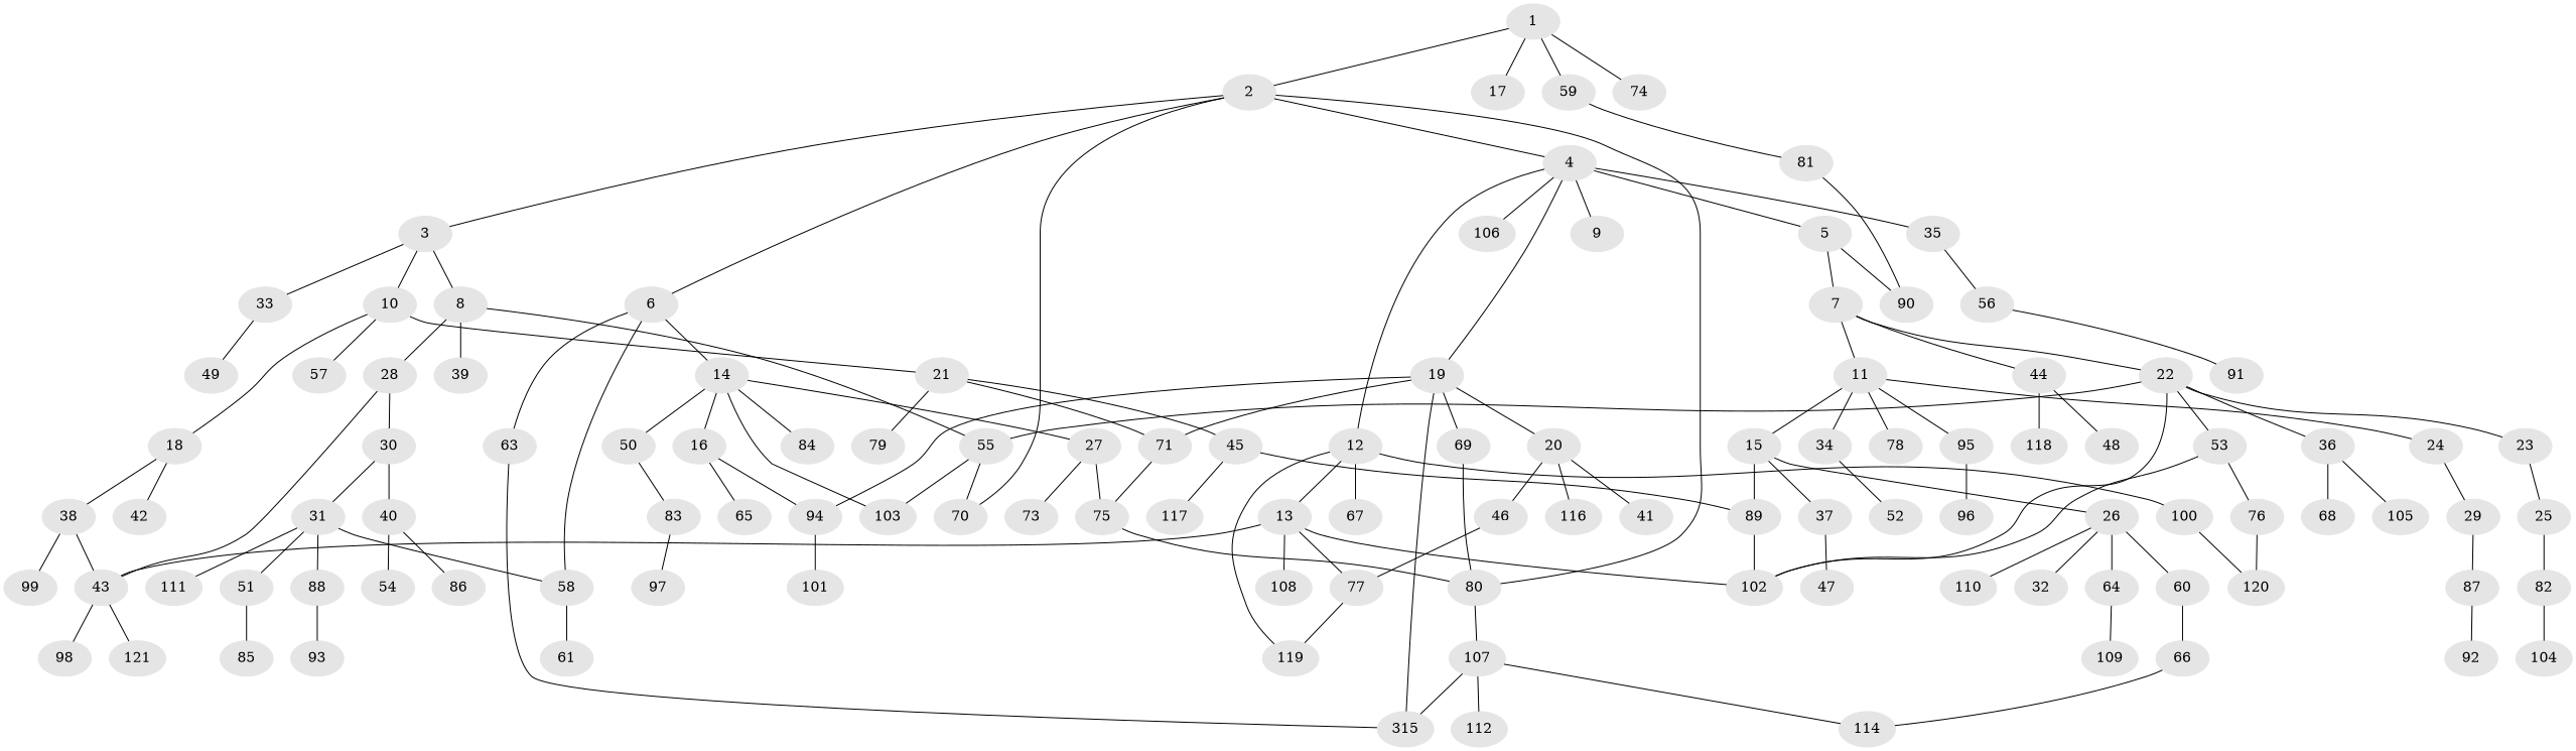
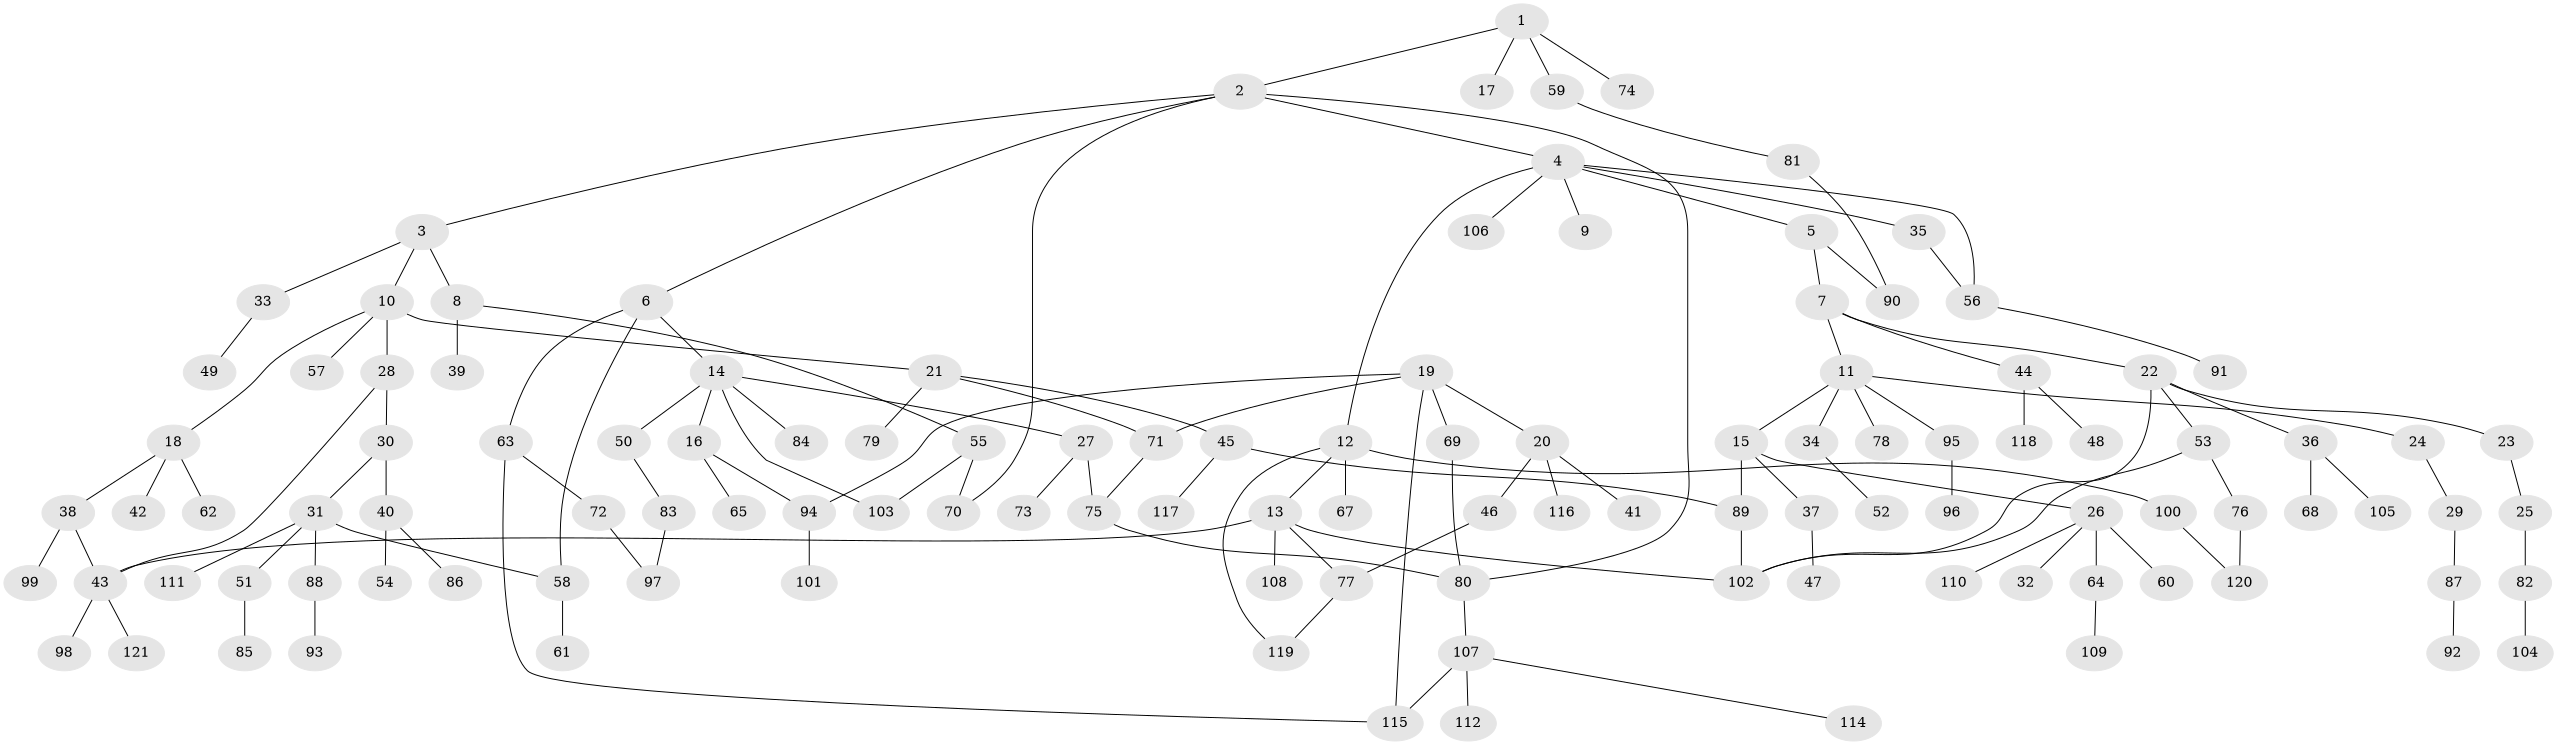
  graph {
    node [color=gray90 style=filled]
    1
    2
    17
    59
    74
    3
    4
    6
    70
    80
    81
    8
    10
    33
    5
    9
    12
    19
    35
    106
    14
    58
    63
    107
    39
    55
    18
    21
    28
    57
    49
    7
    90
    13
    67
    100
    119
    94
    20
    69
    71
-   115 [label=315]
+   115
    56
    11
    22
    44
    16
    27
    50
    84
    103
    61
+   72
    15
    24
    34
    78
    95
    102
    23
    36
    53
    48
    118
    38
    42
+   62
    45
    79
    43
    30
    26
    37
    89
    29
    52
    96
    77
    108
    120
    98
    121
    65
    73
    75
    83
    32
    60
    64
    110
    47
    101
    99
    41
    46
    116
    117
    25
    68
    105
    76
    82
    87
    104
-   66
    109
    31
    40
    92
    51
    88
    111
    54
    86
    85
    93
    91
    97
    114
    112
    1 -- 2
    1 -- 17
    1 -- 59
    1 -- 74
    2 -- 3
    2 -- 4
    2 -- 6
    2 -- 70
    2 -- 80
    59 -- 81
    3 -- 8
    3 -- 10
    3 -- 33
    4 -- 5
    4 -- 9
    4 -- 12
-   4 -- 19
+   4 -- 56
    4 -- 35
    4 -- 106
    6 -- 14
    6 -- 58
    6 -- 63
    80 -- 107
    81 -- 90
    8 -- 39
    8 -- 55
    10 -- 18
    10 -- 21
-   8 -- 28
+   10 -- 28
    10 -- 57
    33 -- 49
    5 -- 7
    5 -- 90
    12 -- 13
    12 -- 67
    12 -- 100
    12 -- 119
    19 -- 94
    19 -- 20
    19 -- 69
    19 -- 71
    19 -- 115
    35 -- 56
    14 -- 16
    14 -- 27
    14 -- 50
    14 -- 84
    14 -- 103
    58 -- 61
    63 -- 115
+   63 -- 72
    107 -- 115
    107 -- 114
    107 -- 112
    55 -- 70
    55 -- 103
    18 -- 38
    18 -- 42
+   18 -- 62
    21 -- 71
    21 -- 45
    21 -- 79
    28 -- 43
    28 -- 30
    7 -- 11
    7 -- 22
    7 -- 44
    13 -- 102
    13 -- 43
    13 -- 77
    13 -- 108
    100 -- 120
    94 -- 101
    20 -- 41
    20 -- 46
    20 -- 116
    69 -- 80
    71 -- 75
    56 -- 91
    11 -- 15
    11 -- 24
    11 -- 34
    11 -- 78
    11 -- 95
-   22 -- 55
    22 -- 102
    22 -- 23
    22 -- 36
    22 -- 53
    44 -- 48
    44 -- 118
    16 -- 94
    16 -- 65
    27 -- 73
    27 -- 75
    50 -- 83
+   72 -- 97
    15 -- 26
    15 -- 37
    15 -- 89
    24 -- 29
    34 -- 52
    95 -- 96
    23 -- 25
    36 -- 68
    36 -- 105
    53 -- 102
    53 -- 76
    38 -- 43
    38 -- 99
    45 -- 89
    45 -- 117
    43 -- 98
    43 -- 121
    30 -- 31
    30 -- 40
    26 -- 32
    26 -- 60
    26 -- 64
    26 -- 110
    37 -- 47
    89 -- 102
    29 -- 87
    77 -- 119
    75 -- 80
    83 -- 97
-   60 -- 66
    64 -- 109
    46 -- 77
    25 -- 82
    76 -- 120
    82 -- 104
    87 -- 92
-   66 -- 114
    31 -- 58
    31 -- 51
    31 -- 88
    31 -- 111
    40 -- 54
    40 -- 86
    51 -- 85
    88 -- 93
  }
